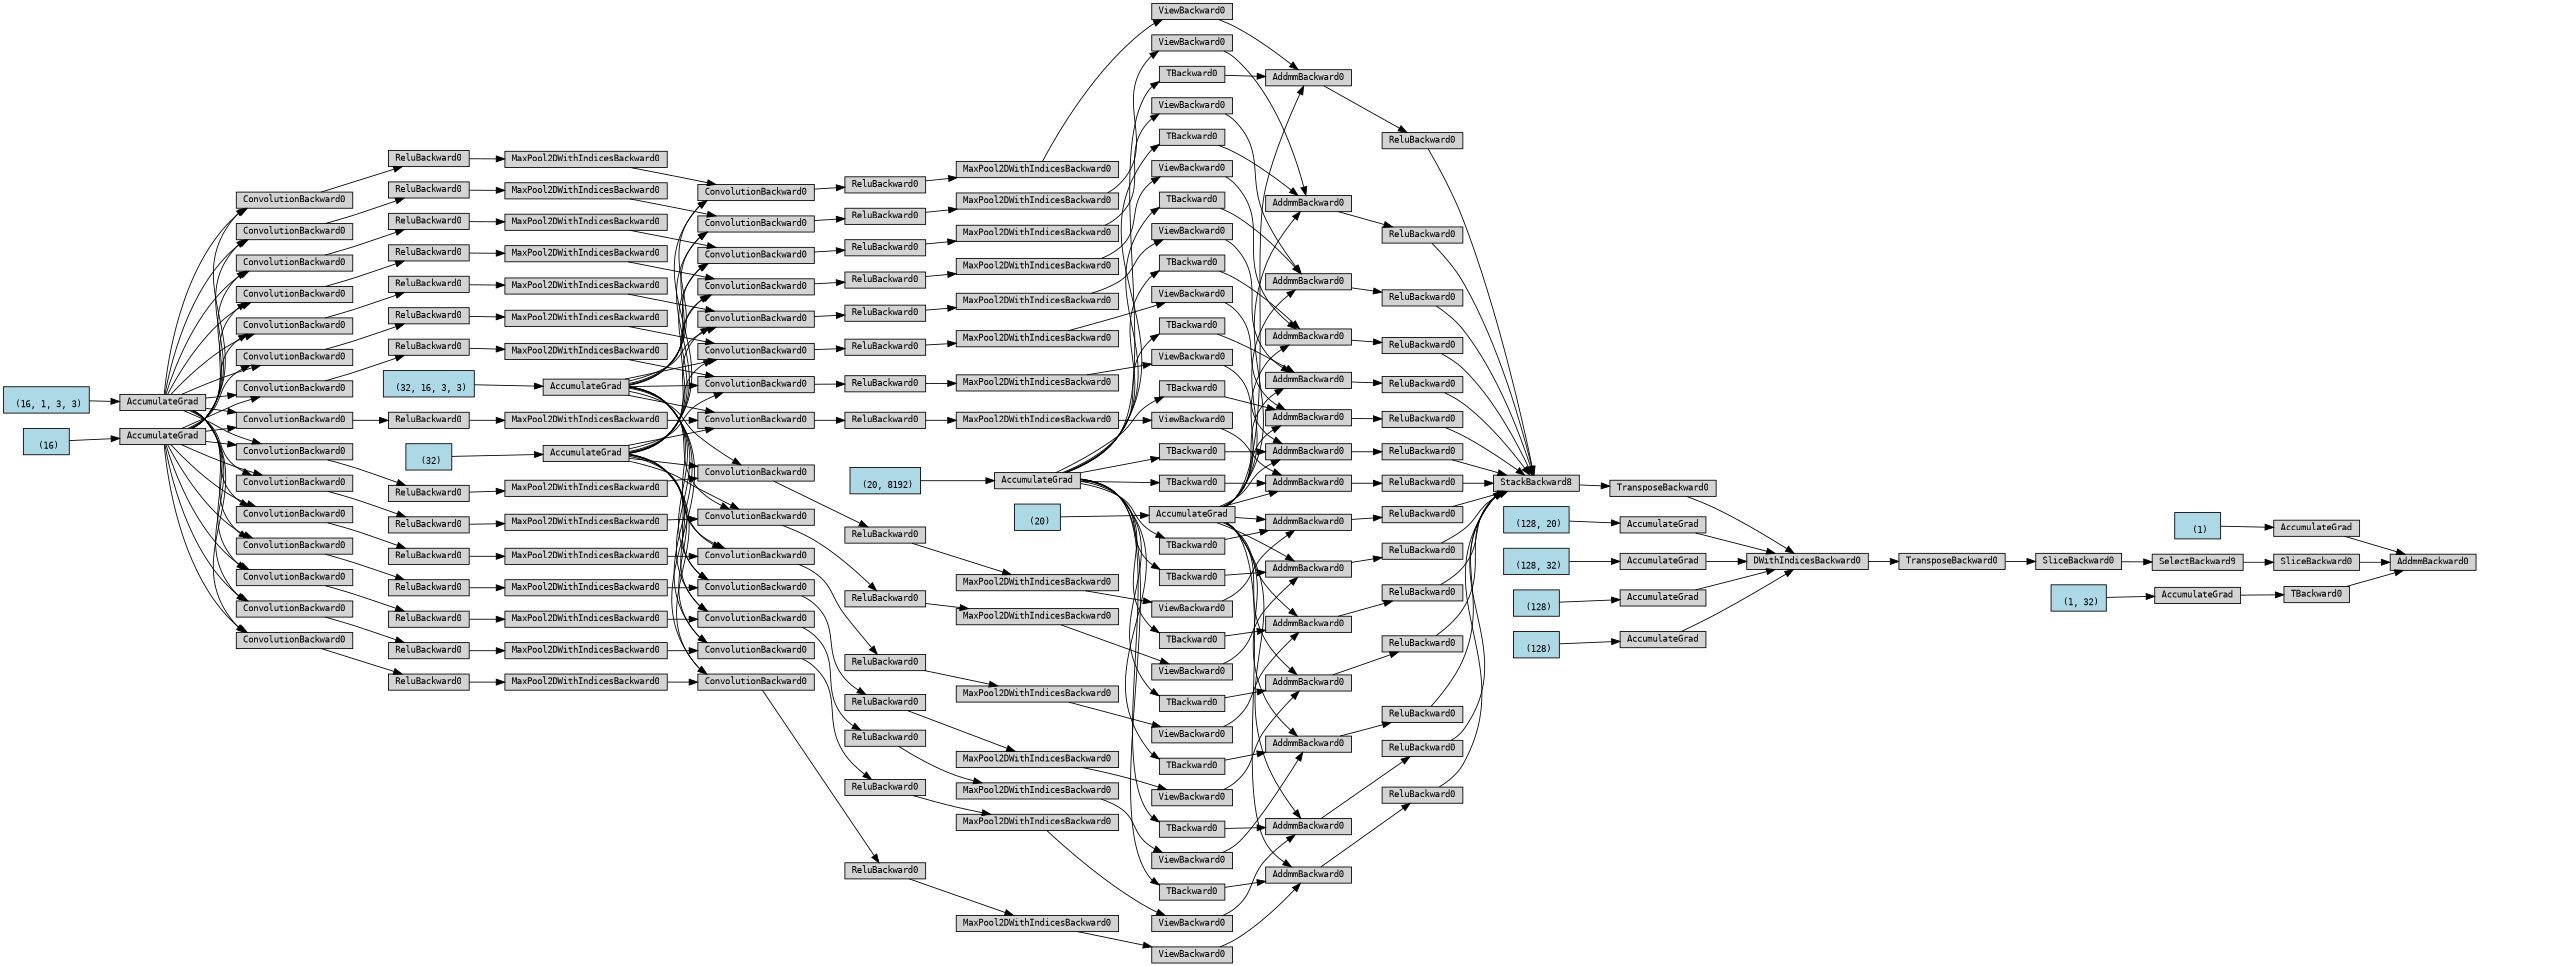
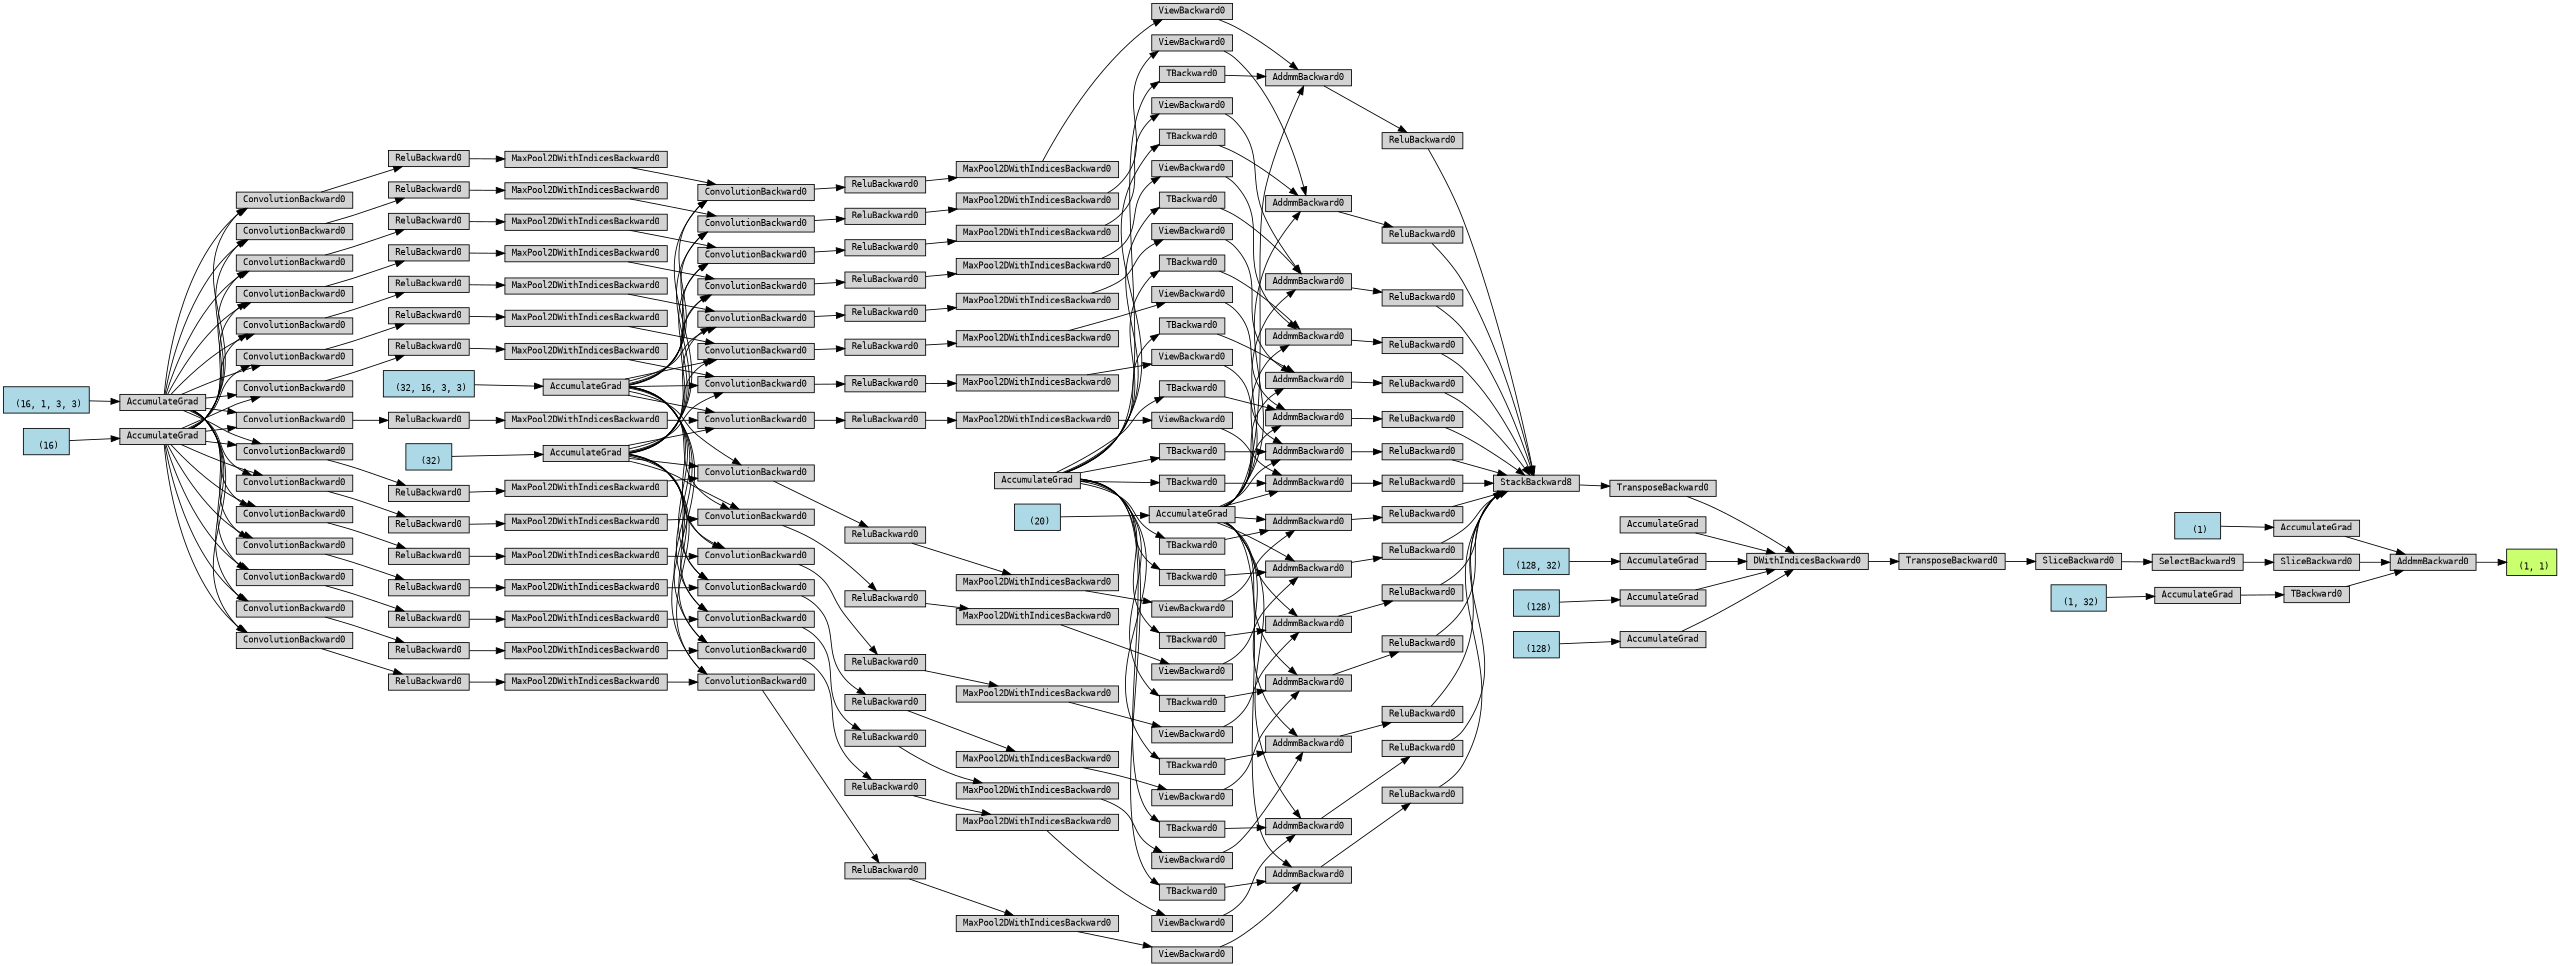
  digraph {
    rankdir=LR
    node [align=left fontname=monospace fontsize=10 ranksep=0.1 shape=box style=filled]
+   n1 [fillcolor=darkolivegreen1 height=0.2 label="\n (1, 1)"]
    n2 [height=0.2 label=AddmmBackward0]
    n3 [height=0.2 label=AccumulateGrad]
    n4 [fillcolor=lightblue height=0.2 label="\n (1)"]
    n5 [height=0.2 label=SliceBackward0]
    n6 [height=0.2 label=SelectBackward9]
    n7 [height=0.2 label=SliceBackward0]
    n8 [height=0.2 label=TransposeBackward0]
    n9 [height=0.2 label=DWithIndicesBackward0]
    n10 [height=0.2 label=TransposeBackward0]
    n11 [height=0.2 label=StackBackward8]
    n12 [height=0.2 label=ReluBackward0]
    n13 [height=0.2 label=AddmmBackward0]
    n14 [height=0.2 label=AccumulateGrad]
    n15 [height=0.2 label=AddmmBackward0]
    n16 [height=0.2 label=AddmmBackward0]
    n17 [height=0.2 label=AddmmBackward0]
    n18 [height=0.2 label=AddmmBackward0]
    n19 [height=0.2 label=AddmmBackward0]
    n20 [height=0.2 label=AddmmBackward0]
    n21 [height=0.2 label=AddmmBackward0]
    n22 [height=0.2 label=AddmmBackward0]
    n23 [height=0.2 label=AddmmBackward0]
    n24 [height=0.2 label=AddmmBackward0]
    n25 [height=0.2 label=AddmmBackward0]
    n26 [height=0.2 label=AddmmBackward0]
    n27 [height=0.2 label=AddmmBackward0]
    n28 [height=0.2 label=AddmmBackward0]
    n29 [height=0.2 label=ReluBackward0]
    n30 [height=0.2 label=ReluBackward0]
    n31 [height=0.2 label=ReluBackward0]
    n32 [height=0.2 label=ReluBackward0]
    n33 [height=0.2 label=ReluBackward0]
    n34 [height=0.2 label=ReluBackward0]
    n35 [height=0.2 label=ReluBackward0]
    n36 [height=0.2 label=ReluBackward0]
    n37 [height=0.2 label=ReluBackward0]
    n38 [height=0.2 label=ReluBackward0]
    n39 [height=0.2 label=ReluBackward0]
    n40 [height=0.2 label=ReluBackward0]
    n41 [height=0.2 label=ReluBackward0]
    n42 [height=0.2 label=ReluBackward0]
    n43 [fillcolor=lightblue height=0.2 label="\n (20)"]
    n44 [height=0.2 label=ViewBackward0]
    n45 [height=0.2 label=MaxPool2DWithIndicesBackward0]
    n46 [height=0.2 label=ReluBackward0]
    n47 [height=0.2 label=ConvolutionBackward0]
    n48 [height=0.2 label=MaxPool2DWithIndicesBackward0]
    n49 [height=0.2 label=ReluBackward0]
    n50 [height=0.2 label=ConvolutionBackward0]
    n51 [height=0.2 label=AccumulateGrad]
    n52 [height=0.2 label=ConvolutionBackward0]
    n53 [height=0.2 label=ConvolutionBackward0]
    n54 [height=0.2 label=ConvolutionBackward0]
    n55 [height=0.2 label=ConvolutionBackward0]
    n56 [height=0.2 label=ConvolutionBackward0]
    n57 [height=0.2 label=ConvolutionBackward0]
    n58 [height=0.2 label=ConvolutionBackward0]
    n59 [height=0.2 label=ConvolutionBackward0]
    n60 [height=0.2 label=ConvolutionBackward0]
    n61 [height=0.2 label=ConvolutionBackward0]
    n62 [height=0.2 label=ConvolutionBackward0]
    n63 [height=0.2 label=ConvolutionBackward0]
    n64 [height=0.2 label=ConvolutionBackward0]
    n65 [height=0.2 label=ConvolutionBackward0]
    n66 [height=0.2 label=ReluBackward0]
    n67 [height=0.2 label=ReluBackward0]
    n68 [height=0.2 label=ReluBackward0]
    n69 [height=0.2 label=ReluBackward0]
    n70 [height=0.2 label=ReluBackward0]
    n71 [height=0.2 label=ReluBackward0]
    n72 [height=0.2 label=ReluBackward0]
    n73 [height=0.2 label=ReluBackward0]
    n74 [height=0.2 label=ReluBackward0]
    n75 [height=0.2 label=ReluBackward0]
    n76 [height=0.2 label=ReluBackward0]
    n77 [height=0.2 label=ReluBackward0]
    n78 [height=0.2 label=ReluBackward0]
    n79 [height=0.2 label=ReluBackward0]
    n80 [fillcolor=lightblue height=0.2 label="\n (16, 1, 3, 3)"]
    n81 [height=0.2 label=AccumulateGrad]
    n82 [fillcolor=lightblue height=0.2 label="\n (16)"]
    n83 [height=0.2 label=AccumulateGrad]
    n84 [height=0.2 label=ConvolutionBackward0]
    n85 [height=0.2 label=ConvolutionBackward0]
    n86 [height=0.2 label=ConvolutionBackward0]
    n87 [height=0.2 label=ConvolutionBackward0]
    n88 [height=0.2 label=ConvolutionBackward0]
    n89 [height=0.2 label=ConvolutionBackward0]
    n90 [height=0.2 label=ConvolutionBackward0]
    n91 [height=0.2 label=ConvolutionBackward0]
    n92 [height=0.2 label=ConvolutionBackward0]
    n93 [height=0.2 label=ConvolutionBackward0]
    n94 [height=0.2 label=ConvolutionBackward0]
    n95 [height=0.2 label=ConvolutionBackward0]
    n96 [height=0.2 label=ConvolutionBackward0]
    n97 [height=0.2 label=ConvolutionBackward0]
    n98 [height=0.2 label=ReluBackward0]
    n99 [height=0.2 label=ReluBackward0]
    n100 [height=0.2 label=ReluBackward0]
    n101 [height=0.2 label=ReluBackward0]
    n102 [height=0.2 label=ReluBackward0]
    n103 [height=0.2 label=ReluBackward0]
    n104 [height=0.2 label=ReluBackward0]
    n105 [height=0.2 label=ReluBackward0]
    n106 [height=0.2 label=ReluBackward0]
    n107 [height=0.2 label=ReluBackward0]
    n108 [height=0.2 label=ReluBackward0]
    n109 [height=0.2 label=ReluBackward0]
    n110 [height=0.2 label=ReluBackward0]
    n111 [height=0.2 label=ReluBackward0]
    n112 [fillcolor=lightblue height=0.2 label="\n (32, 16, 3, 3)"]
    n113 [height=0.2 label=AccumulateGrad]
    n114 [fillcolor=lightblue height=0.2 label="\n (32)"]
    n115 [height=0.2 label=TBackward0]
    n116 [height=0.2 label=AccumulateGrad]
    n117 [height=0.2 label=TBackward0]
    n118 [height=0.2 label=TBackward0]
    n119 [height=0.2 label=TBackward0]
    n120 [height=0.2 label=TBackward0]
    n121 [height=0.2 label=TBackward0]
    n122 [height=0.2 label=TBackward0]
    n123 [height=0.2 label=TBackward0]
    n124 [height=0.2 label=TBackward0]
    n125 [height=0.2 label=TBackward0]
    n126 [height=0.2 label=TBackward0]
    n127 [height=0.2 label=TBackward0]
    n128 [height=0.2 label=TBackward0]
    n129 [height=0.2 label=TBackward0]
    n130 [height=0.2 label=TBackward0]
-   n131 [fillcolor=lightblue height=0.2 label="\n (20, 8192)"]
    n132 [height=0.2 label=ViewBackward0]
    n133 [height=0.2 label=MaxPool2DWithIndicesBackward0]
    n134 [height=0.2 label=MaxPool2DWithIndicesBackward0]
    n135 [height=0.2 label=ViewBackward0]
    n136 [height=0.2 label=MaxPool2DWithIndicesBackward0]
    n137 [height=0.2 label=MaxPool2DWithIndicesBackward0]
    n138 [height=0.2 label=ViewBackward0]
    n139 [height=0.2 label=MaxPool2DWithIndicesBackward0]
    n140 [height=0.2 label=MaxPool2DWithIndicesBackward0]
    n141 [height=0.2 label=ViewBackward0]
    n142 [height=0.2 label=MaxPool2DWithIndicesBackward0]
    n143 [height=0.2 label=MaxPool2DWithIndicesBackward0]
    n144 [height=0.2 label=ViewBackward0]
    n145 [height=0.2 label=MaxPool2DWithIndicesBackward0]
    n146 [height=0.2 label=MaxPool2DWithIndicesBackward0]
    n147 [height=0.2 label=ViewBackward0]
    n148 [height=0.2 label=MaxPool2DWithIndicesBackward0]
    n149 [height=0.2 label=MaxPool2DWithIndicesBackward0]
    n150 [height=0.2 label=ViewBackward0]
    n151 [height=0.2 label=MaxPool2DWithIndicesBackward0]
    n152 [height=0.2 label=MaxPool2DWithIndicesBackward0]
    n153 [height=0.2 label=ViewBackward0]
    n154 [height=0.2 label=MaxPool2DWithIndicesBackward0]
    n155 [height=0.2 label=MaxPool2DWithIndicesBackward0]
    n156 [height=0.2 label=ViewBackward0]
    n157 [height=0.2 label=MaxPool2DWithIndicesBackward0]
    n158 [height=0.2 label=MaxPool2DWithIndicesBackward0]
    n159 [height=0.2 label=ViewBackward0]
    n160 [height=0.2 label=MaxPool2DWithIndicesBackward0]
    n161 [height=0.2 label=MaxPool2DWithIndicesBackward0]
    n162 [height=0.2 label=ViewBackward0]
    n163 [height=0.2 label=MaxPool2DWithIndicesBackward0]
    n164 [height=0.2 label=MaxPool2DWithIndicesBackward0]
    n165 [height=0.2 label=ViewBackward0]
    n166 [height=0.2 label=MaxPool2DWithIndicesBackward0]
    n167 [height=0.2 label=MaxPool2DWithIndicesBackward0]
    n168 [height=0.2 label=ViewBackward0]
    n169 [height=0.2 label=MaxPool2DWithIndicesBackward0]
    n170 [height=0.2 label=MaxPool2DWithIndicesBackward0]
    n171 [height=0.2 label=ViewBackward0]
    n172 [height=0.2 label=MaxPool2DWithIndicesBackward0]
    n173 [height=0.2 label=MaxPool2DWithIndicesBackward0]
    n174 [height=0.2 label=AccumulateGrad]
-   n175 [fillcolor=lightblue height=0.2 label="\n (128, 20)"]
    n176 [height=0.2 label=AccumulateGrad]
    n177 [fillcolor=lightblue height=0.2 label="\n (128, 32)"]
    n178 [height=0.2 label=AccumulateGrad]
    n179 [fillcolor=lightblue height=0.2 label="\n (128)"]
    n180 [height=0.2 label=AccumulateGrad]
    n181 [fillcolor=lightblue height=0.2 label="\n (128)"]
    n182 [height=0.2 label=TBackward0]
    n183 [height=0.2 label=AccumulateGrad]
    n184 [fillcolor=lightblue height=0.2 label="\n (1, 32)"]
+   n2 -> n1
    n3 -> n2
    n4 -> n3
    n5 -> n2
    n6 -> n5
    n7 -> n6
    n8 -> n7
    n9 -> n8
    n10 -> n9
    n11 -> n10
    n12 -> n11
    n13 -> n12
    n14 -> n13
    n14 -> n15
    n14 -> n16
    n14 -> n17
    n14 -> n18
    n14 -> n19
    n14 -> n20
    n14 -> n21
    n14 -> n22
    n14 -> n23
    n14 -> n24
    n14 -> n25
    n14 -> n26
    n14 -> n27
    n14 -> n28
    n15 -> n29
    n16 -> n30
    n17 -> n31
    n18 -> n32
    n19 -> n33
    n20 -> n34
    n21 -> n35
    n22 -> n36
    n23 -> n37
    n24 -> n38
    n25 -> n39
    n26 -> n40
    n27 -> n41
    n28 -> n42
    n29 -> n11
    n30 -> n11
    n31 -> n11
    n32 -> n11
    n33 -> n11
    n34 -> n11
    n35 -> n11
    n36 -> n11
    n37 -> n11
    n38 -> n11
    n39 -> n11
    n40 -> n11
    n41 -> n11
    n42 -> n11
    n43 -> n14
    n44 -> n13
    n45 -> n44
    n46 -> n45
    n47 -> n46
    n48 -> n47
    n49 -> n48
    n50 -> n49
    n51 -> n50
    n51 -> n52
    n51 -> n53
    n51 -> n54
    n51 -> n55
    n51 -> n56
    n51 -> n57
    n51 -> n58
    n51 -> n59
    n51 -> n60
    n51 -> n61
    n51 -> n62
    n51 -> n63
    n51 -> n64
    n51 -> n65
    n52 -> n66
    n53 -> n67
    n54 -> n68
    n55 -> n69
    n56 -> n70
    n57 -> n71
    n58 -> n72
    n59 -> n73
    n60 -> n74
    n61 -> n75
    n62 -> n76
    n63 -> n77
    n64 -> n78
    n65 -> n79
    n66 -> n134
    n67 -> n137
    n68 -> n140
    n69 -> n143
    n70 -> n146
    n71 -> n149
    n72 -> n152
    n73 -> n155
    n74 -> n158
    n75 -> n161
    n76 -> n164
    n77 -> n167
    n78 -> n170
    n79 -> n173
    n80 -> n51
    n81 -> n50
    n81 -> n52
    n81 -> n53
    n81 -> n54
    n81 -> n55
    n81 -> n56
    n81 -> n57
    n81 -> n58
    n81 -> n59
    n81 -> n60
    n81 -> n61
    n81 -> n62
    n81 -> n63
    n81 -> n64
    n81 -> n65
    n82 -> n81
    n83 -> n47
    n83 -> n84
    n83 -> n85
    n83 -> n86
    n83 -> n87
    n83 -> n88
    n83 -> n89
    n83 -> n90
    n83 -> n91
    n83 -> n92
    n83 -> n93
    n83 -> n94
    n83 -> n95
    n83 -> n96
    n83 -> n97
    n84 -> n98
    n85 -> n99
    n86 -> n100
    n87 -> n101
    n88 -> n102
    n89 -> n103
    n90 -> n104
    n91 -> n105
    n92 -> n106
    n93 -> n107
    n94 -> n108
    n95 -> n109
    n96 -> n110
    n97 -> n111
    n98 -> n133
    n99 -> n136
    n100 -> n139
    n101 -> n142
    n102 -> n145
    n103 -> n148
    n104 -> n151
    n105 -> n154
    n106 -> n157
    n107 -> n160
    n108 -> n163
    n109 -> n166
    n110 -> n169
    n111 -> n172
    n112 -> n83
    n113 -> n47
    n113 -> n84
    n113 -> n85
    n113 -> n86
    n113 -> n87
    n113 -> n88
    n113 -> n89
    n113 -> n90
    n113 -> n91
    n113 -> n92
    n113 -> n93
    n113 -> n94
    n113 -> n95
    n113 -> n96
    n113 -> n97
    n114 -> n113
    n115 -> n13
    n116 -> n115
    n116 -> n117
    n116 -> n118
    n116 -> n119
    n116 -> n120
    n116 -> n121
    n116 -> n122
    n116 -> n123
    n116 -> n124
    n116 -> n125
    n116 -> n126
    n116 -> n127
    n116 -> n128
    n116 -> n129
    n116 -> n130
    n117 -> n15
    n118 -> n16
    n119 -> n17
    n120 -> n18
    n121 -> n19
    n122 -> n20
    n123 -> n21
    n124 -> n22
    n125 -> n23
    n126 -> n24
    n127 -> n25
    n128 -> n26
    n129 -> n27
    n130 -> n28
-   n131 -> n116
    n132 -> n15
    n133 -> n132
    n134 -> n84
    n135 -> n16
    n136 -> n135
    n137 -> n85
    n138 -> n17
    n139 -> n138
    n140 -> n86
    n141 -> n18
    n142 -> n141
    n143 -> n87
    n144 -> n19
    n145 -> n144
    n146 -> n88
    n147 -> n20
    n148 -> n147
    n149 -> n89
    n150 -> n21
    n151 -> n150
    n152 -> n90
    n153 -> n22
    n154 -> n153
    n155 -> n91
    n156 -> n23
    n157 -> n156
    n158 -> n92
    n159 -> n24
    n160 -> n159
    n161 -> n93
    n162 -> n25
    n163 -> n162
    n164 -> n94
    n165 -> n26
    n166 -> n165
    n167 -> n95
    n168 -> n27
    n169 -> n168
    n170 -> n96
    n171 -> n28
    n172 -> n171
    n173 -> n97
    n174 -> n9
-   n175 -> n174
    n176 -> n9
    n177 -> n176
    n178 -> n9
    n179 -> n178
    n180 -> n9
    n181 -> n180
    n182 -> n2
    n183 -> n182
    n184 -> n183
  }
